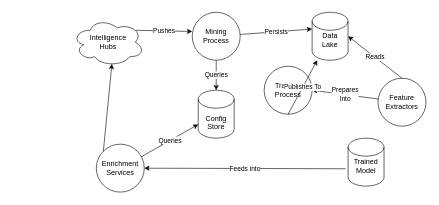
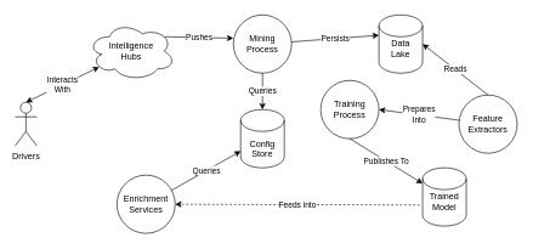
  <mxCell id="0" />
  <mxCell id="1" parent="0" />
+ <mxCell id="2" value="Drivers" style="shape=umlActor;verticalLabelPosition=bottom;verticalAlign=top;html=1;outlineConnect=0;" parent="1" vertex="1"><mxGeometry x="20" y="140" width="30" height="60" as="geometry" /></mxCell>
  <mxCell id="3" value="Intelligence&lt;br&gt;Hubs" style="ellipse;shape=cloud;whiteSpace=wrap;html=1;" parent="1" vertex="1"><mxGeometry x="120" y="30" width="120" height="80" as="geometry" /></mxCell>
  <mxCell id="4" value="&lt;br&gt;Data&lt;br&gt;Lake" style="shape=cylinder2;whiteSpace=wrap;html=1;boundedLbl=1;backgroundOutline=1;size=15;" parent="1" vertex="1"><mxGeometry x="520" y="20" width="60" height="80" as="geometry" /></mxCell>
  <mxCell id="5" value="Mining&lt;br&gt;Process" style="ellipse;whiteSpace=wrap;html=1;aspect=fixed;" parent="1" vertex="1"><mxGeometry x="320" y="20" width="80" height="80" as="geometry" /></mxCell>
  <mxCell id="6" value="Pushes" style="endArrow=classic;html=1;exitX=0.88;exitY=0.25;exitDx=0;exitDy=0;exitPerimeter=0;entryX=0;entryY=0.4;entryDx=0;entryDy=0;entryPerimeter=0;" parent="1" source="3" target="5" edge="1"><mxGeometry width="50" height="50" relative="1" as="geometry"><mxPoint x="350" y="190" as="sourcePoint" /><mxPoint x="400" y="140" as="targetPoint" /></mxGeometry></mxCell>
  <mxCell id="7" value="Training&lt;br&gt;Process" style="ellipse;whiteSpace=wrap;html=1;aspect=fixed;" parent="1" vertex="1"><mxGeometry x="440" y="110" width="80" height="80" as="geometry" /></mxCell>
  <mxCell id="8" value="Persists" style="endArrow=classic;html=1;" parent="1" source="5" edge="1"><mxGeometry width="50" height="50" relative="1" as="geometry"><mxPoint x="350" y="180" as="sourcePoint" /><mxPoint x="520" y="48" as="targetPoint" /></mxGeometry></mxCell>
  <mxCell id="9" value="Enrichment&lt;br&gt;Services" style="ellipse;whiteSpace=wrap;html=1;aspect=fixed;" parent="1" vertex="1"><mxGeometry x="160" y="240" width="80" height="80" as="geometry" /></mxCell>
  <mxCell id="10" value="&lt;br&gt;&lt;br&gt;Config&lt;br&gt;Store" style="shape=cylinder2;whiteSpace=wrap;html=1;boundedLbl=1;backgroundOutline=1;size=15;" parent="1" vertex="1"><mxGeometry x="330" y="150" width="60" height="80" as="geometry" /></mxCell>
  <mxCell id="11" value="Queries" style="endArrow=classic;html=1;exitX=0.938;exitY=0.263;exitDx=0;exitDy=0;exitPerimeter=0;" parent="1" source="9" target="10" edge="1"><mxGeometry width="50" height="50" relative="1" as="geometry"><mxPoint x="350" y="170" as="sourcePoint" /><mxPoint x="320" y="200" as="targetPoint" /></mxGeometry></mxCell>
- <mxCell id="12" value="" style="endArrow=classic;html=1;exitX=0;exitY=0;exitDx=0;exitDy=0;entryX=0.55;entryY=0.95;entryDx=0;entryDy=0;entryPerimeter=0;" parent="1" source="9" target="3" edge="1"><mxGeometry width="50" height="50" relative="1" as="geometry"><mxPoint x="350" y="140" as="sourcePoint" /><mxPoint x="400" y="90" as="targetPoint" /></mxGeometry></mxCell>
  <mxCell id="13" value="Feature&lt;br&gt;Extractors" style="ellipse;whiteSpace=wrap;html=1;aspect=fixed;" parent="1" vertex="1"><mxGeometry x="630" y="130" width="80" height="80" as="geometry" /></mxCell>
  <mxCell id="14" value="Queries" style="endArrow=classic;html=1;" parent="1" source="5" target="10" edge="1"><mxGeometry width="50" height="50" relative="1" as="geometry"><mxPoint x="350" y="220" as="sourcePoint" /><mxPoint x="400" y="170" as="targetPoint" /></mxGeometry></mxCell>
  <mxCell id="15" value="Prepares&lt;br&gt;Into" style="endArrow=classic;html=1;entryX=1;entryY=0.5;entryDx=0;entryDy=0;" parent="1" source="13" target="7" edge="1"><mxGeometry width="50" height="50" relative="1" as="geometry"><mxPoint x="350" y="220" as="sourcePoint" /><mxPoint x="400" y="170" as="targetPoint" /></mxGeometry></mxCell>
- <mxCell id="16" value="Publishes To" style="endArrow=classic;html=1;exitX=0.5;exitY=1;exitDx=0;exitDy=0;" parent="1" source="7" target="4" edge="1"><mxGeometry width="50" height="50" relative="1" as="geometry"><mxPoint x="350" y="220" as="sourcePoint" /><mxPoint x="556.667" y="250" as="targetPoint" /></mxGeometry></mxCell>
+ <mxCell id="16" value="Publishes To" style="endArrow=classic;html=1;exitX=0.5;exitY=1;exitDx=0;exitDy=0;" parent="1" source="7" target="19" edge="1"><mxGeometry width="50" height="50" relative="1" as="geometry"><mxPoint x="350" y="220" as="sourcePoint" /><mxPoint x="556.667" y="250" as="targetPoint" /></mxGeometry></mxCell>
+ <mxCell id="17" value="Interacts&lt;br&gt;With" style="endArrow=classic;startArrow=classic;html=1;exitX=0.5;exitY=0;exitDx=0;exitDy=0;exitPerimeter=0;entryX=0.13;entryY=0.77;entryDx=0;entryDy=0;entryPerimeter=0;" parent="1" source="2" target="3" edge="1"><mxGeometry width="50" height="50" relative="1" as="geometry"><mxPoint x="350" y="220" as="sourcePoint" /><mxPoint x="400" y="170" as="targetPoint" /></mxGeometry></mxCell>
  <mxCell id="18" value="Reads" style="endArrow=classic;html=1;exitX=0.5;exitY=0;exitDx=0;exitDy=0;entryX=1;entryY=0.5;entryDx=0;entryDy=0;entryPerimeter=0;" parent="1" source="13" target="4" edge="1"><mxGeometry width="50" height="50" relative="1" as="geometry"><mxPoint x="350" y="220" as="sourcePoint" /><mxPoint x="400" y="170" as="targetPoint" /></mxGeometry></mxCell>
  <mxCell id="19" value="&lt;br&gt;Trained&lt;br&gt;Model" style="shape=cylinder2;whiteSpace=wrap;html=1;boundedLbl=1;backgroundOutline=1;size=15;" parent="1" vertex="1"><mxGeometry x="580" y="230" width="60" height="80" as="geometry" /></mxCell>
- <mxCell id="20" value="Feeds into" style="endArrow=classic;html=1;exitX=-0.067;exitY=0.638;exitDx=0;exitDy=0;exitPerimeter=0;" parent="1" source="19" target="9" edge="1"><mxGeometry width="50" height="50" relative="1" as="geometry"><mxPoint x="350" y="200" as="sourcePoint" /><mxPoint x="400" y="150" as="targetPoint" /></mxGeometry></mxCell>
+ <mxCell id="20" value="Feeds into" style="endArrow=classic;html=1;exitX=-0.067;exitY=0.638;exitDx=0;exitDy=0;exitPerimeter=0;dashed=1;" parent="1" source="19" target="9" edge="1"><mxGeometry width="50" height="50" relative="1" as="geometry"><mxPoint x="350" y="200" as="sourcePoint" /><mxPoint x="400" y="150" as="targetPoint" /></mxGeometry></mxCell>
